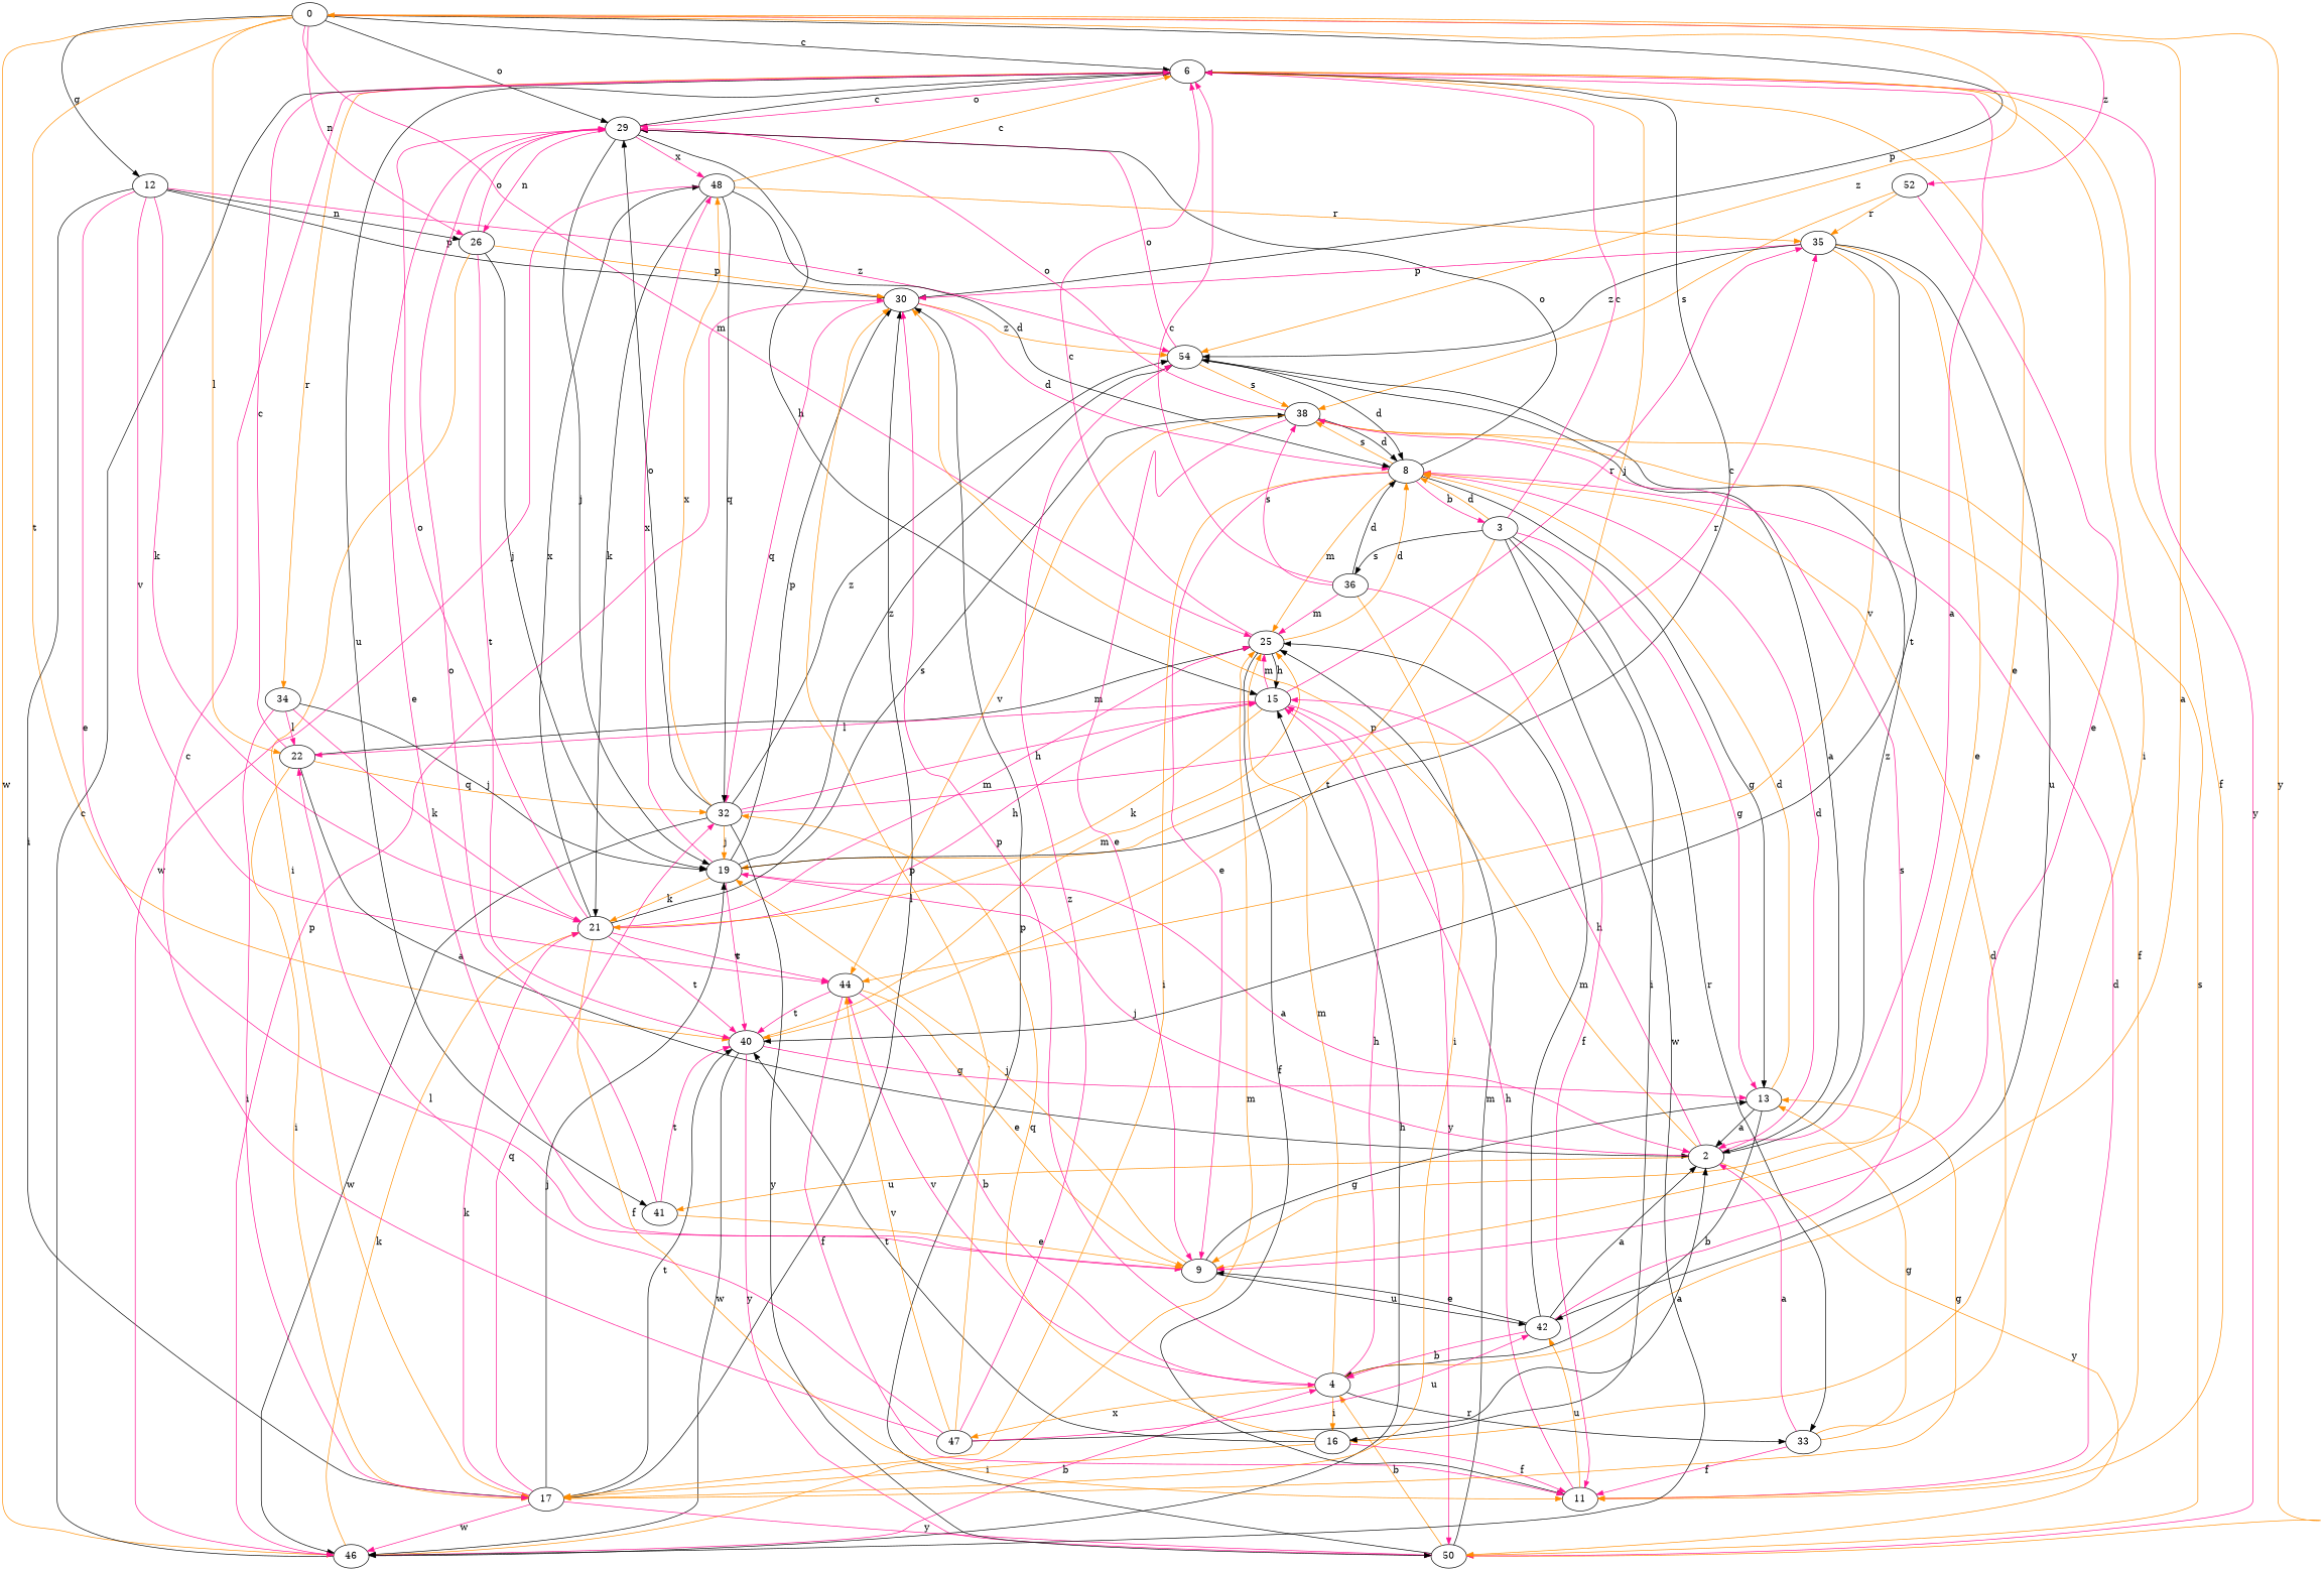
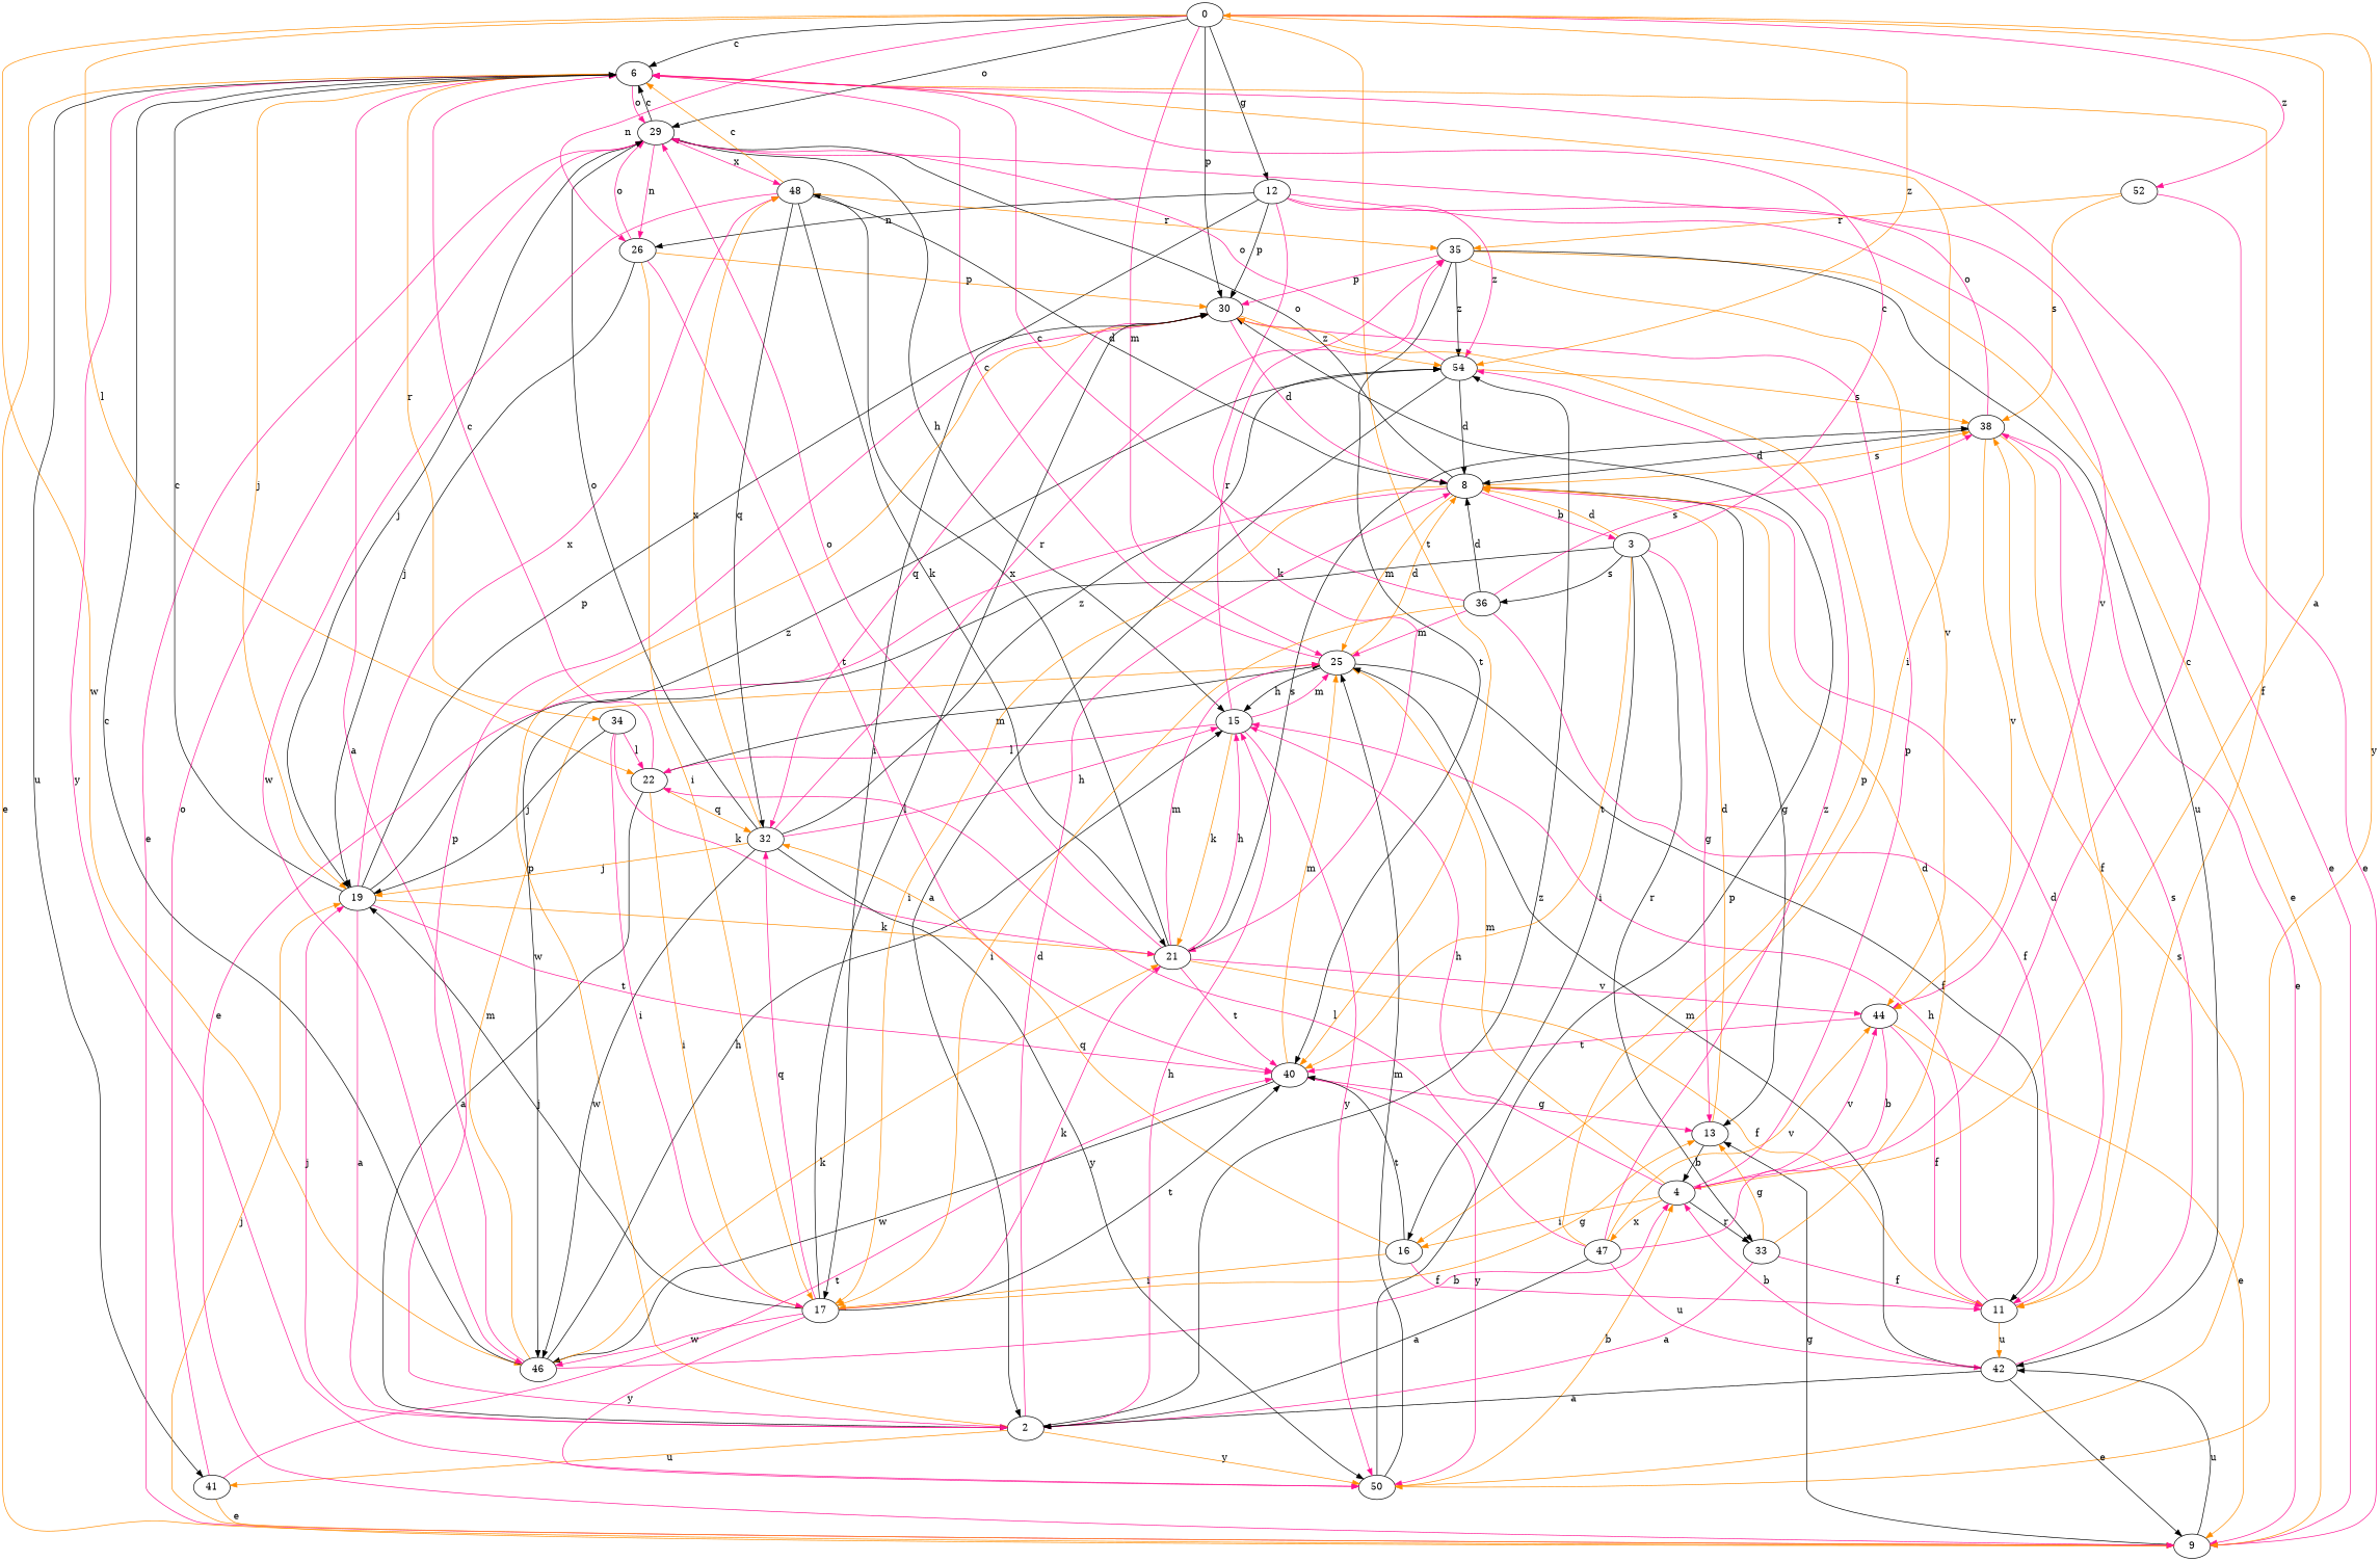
  strict digraph {
    edge [color=deeppink]
    0
    6
    12
    22
    25
    26
    29
    30
    40
    46
    50
    52
    54
    2
    19
    41
    16
    9
    11
    34
    44
    17
    21
    32
    8
    15
    48
    13
    4
    38
    35
    3
    33
    36
    47
    42
    0 -> 6 [color=black label=c]
    0 -> 12 [color=black label=g]
    0 -> 22 [color=darkorange label=l]
    0 -> 25 [label=m]
    0 -> 26 [label=n]
    0 -> 29 [color=black label=o]
    0 -> 30 [color=black label=p]
    0 -> 40 [color=darkorange label=t]
    0 -> 46 [color=darkorange label=w]
    0 -> 50 [color=darkorange label=y]
    0 -> 52 [label=z]
    0 -> 54 [color=darkorange label=z]
    6 -> 29 [label=o]
    6 -> 50 [label=y]
    6 -> 2 [label=a]
    6 -> 19 [color=darkorange label=j]
    6 -> 41 [color=black label=u]
    6 -> 16 [color=darkorange label=i]
    6 -> 9 [color=darkorange label=e]
    6 -> 11 [color=darkorange label=f]
    6 -> 34 [color=darkorange label=r]
    12 -> 26 [color=black label=n]
    12 -> 30 [color=black label=p]
    12 -> 54 [label=z]
    12 -> 9 [label=e]
    12 -> 44 [label=v]
    12 -> 17 [color=black label=i]
    12 -> 21 [label=k]
    22 -> 6 [label=c]
    22 -> 25 [color=black label=m]
    22 -> 2 [color=black label=a]
    22 -> 17 [color=darkorange label=i]
    22 -> 32 [color=darkorange label=q]
    25 -> 6 [label=c]
    25 -> 11 [color=black label=f]
    25 -> 8 [color=darkorange label=d]
    25 -> 15 [color=black label=h]
    26 -> 29 [label=o]
    26 -> 30 [color=darkorange label=p]
    26 -> 40 [label=t]
    26 -> 19 [color=black label=j]
    26 -> 17 [color=darkorange label=i]
    29 -> 6 [color=black label=c]
    29 -> 26 [label=n]
    29 -> 19 [color=black label=j]
    29 -> 9 [label=e]
    29 -> 15 [color=black label=h]
    29 -> 48 [label=x]
    30 -> 54 [color=darkorange label=z]
    30 -> 32 [label=q]
    30 -> 8 [label=d]
    40 -> 25 [color=darkorange label=m]
    40 -> 46 [color=black label=w]
    40 -> 50 [label=y]
    40 -> 13 [label=g]
    46 -> 6 [color=black label=c]
    46 -> 25 [color=darkorange label=m]
    46 -> 30 [label=p]
    46 -> 21 [color=darkorange label=k]
    46 -> 15 [color=black label=h]
    46 -> 4 [label=b]
    50 -> 25 [color=black label=m]
    50 -> 30 [color=black label=p]
    50 -> 4 [color=darkorange label=b]
    50 -> 38 [color=darkorange label=s]
    52 -> 9 [label=e]
    52 -> 38 [color=darkorange label=s]
    52 -> 35 [color=darkorange label=r]
    54 -> 29 [label=o]
    54 -> 2 [color=black label=a]
    54 -> 8 [color=black label=d]
    54 -> 38 [color=darkorange label=s]
    2 -> 30 [color=darkorange label=p]
    2 -> 50 [color=darkorange label=y]
    2 -> 54 [color=black label=z]
    2 -> 19 [label=j]
    2 -> 41 [color=darkorange label=u]
    2 -> 8 [label=d]
    2 -> 15 [label=h]
    19 -> 6 [color=black label=c]
    19 -> 30 [color=black label=p]
    19 -> 40 [label=t]
    19 -> 54 [color=black label=z]
    19 -> 2 [label=a]
    19 -> 21 [color=darkorange label=k]
    19 -> 48 [label=x]
    41 -> 29 [label=o]
    41 -> 40 [label=t]
    41 -> 9 [color=darkorange label=e]
    16 -> 40 [color=black label=t]
    16 -> 11 [label=f]
    16 -> 17 [color=darkorange label=i]
    16 -> 32 [color=darkorange label=q]
    9 -> 19 [color=darkorange label=j]
    9 -> 13 [color=black label=g]
    9 -> 42 [color=black label=u]
    11 -> 8 [label=d]
    11 -> 15 [label=h]
    11 -> 42 [color=darkorange label=u]
    34 -> 22 [label=l]
    34 -> 19 [color=black label=j]
    34 -> 17 [label=i]
    34 -> 21 [label=k]
    44 -> 40 [label=t]
    44 -> 9 [color=darkorange label=e]
    44 -> 11 [label=f]
    44 -> 4 [label=b]
    17 -> 30 [color=black label=l]
    17 -> 40 [color=black label=t]
    17 -> 46 [label=w]
    17 -> 50 [label=y]
    17 -> 19 [color=black label=j]
    17 -> 21 [label=k]
    17 -> 32 [label=q]
    17 -> 13 [color=darkorange label=g]
    21 -> 25 [label=m]
    21 -> 29 [label=o]
    21 -> 40 [label=t]
    21 -> 11 [color=darkorange label=f]
    21 -> 44 [label=v]
    21 -> 15 [label=h]
    21 -> 48 [color=black label=x]
    21 -> 38 [color=black label=s]
    32 -> 29 [color=black label=o]
    32 -> 46 [color=black label=w]
    32 -> 50 [color=black label=y]
    32 -> 54 [color=black label=z]
    32 -> 19 [color=darkorange label=j]
    32 -> 15 [label=h]
    32 -> 48 [color=darkorange label=x]
    32 -> 35 [label=r]
    8 -> 25 [color=darkorange label=m]
    8 -> 29 [color=black label=o]
    8 -> 9 [label=e]
    8 -> 17 [color=darkorange label=i]
    8 -> 13 [color=black label=g]
    8 -> 38 [color=darkorange label=s]
    8 -> 3 [label=b]
    15 -> 22 [label=l]
    15 -> 25 [label=m]
    15 -> 50 [label=y]
    15 -> 21 [color=darkorange label=k]
    15 -> 35 [label=r]
    48 -> 6 [color=darkorange label=c]
    48 -> 46 [label=w]
    48 -> 21 [color=black label=k]
    48 -> 32 [color=black label=q]
    48 -> 8 [color=black label=d]
    48 -> 35 [color=darkorange label=r]
-   13 -> 2 [color=black label=a]
    13 -> 8 [color=darkorange label=d]
    13 -> 4 [color=black label=b]
    4 -> 0 [color=darkorange label=a]
    4 -> 25 [color=darkorange label=m]
    4 -> 30 [label=p]
    4 -> 16 [color=darkorange label=i]
    4 -> 44 [label=v]
    4 -> 15 [label=h]
    4 -> 33 [color=black label=r]
    4 -> 47 [color=darkorange label=x]
    38 -> 29 [label=o]
    38 -> 9 [label=e]
    38 -> 11 [color=darkorange label=f]
    38 -> 44 [color=darkorange label=v]
    38 -> 8 [color=black label=d]
    35 -> 30 [label=p]
    35 -> 40 [color=black label=t]
    35 -> 54 [color=black label=z]
    35 -> 9 [color=darkorange label=e]
    35 -> 44 [color=darkorange label=v]
    35 -> 42 [color=black label=u]
    3 -> 6 [label=c]
    3 -> 40 [color=darkorange label=t]
    3 -> 46 [color=black label=w]
    3 -> 16 [color=black label=i]
    3 -> 8 [color=darkorange label=d]
    3 -> 13 [label=g]
    3 -> 33 [color=black label=r]
    3 -> 36 [color=black label=s]
    33 -> 2 [label=a]
    33 -> 11 [label=f]
    33 -> 8 [color=darkorange label=d]
    33 -> 13 [color=darkorange label=g]
    36 -> 6 [label=c]
    36 -> 25 [label=m]
    36 -> 11 [label=f]
    36 -> 17 [color=darkorange label=i]
    36 -> 8 [color=black label=d]
    36 -> 38 [label=s]
    47 -> 6 [label=c]
    47 -> 22 [label=l]
    47 -> 30 [color=darkorange label=p]
    47 -> 54 [label=z]
    47 -> 2 [color=black label=a]
    47 -> 44 [color=darkorange label=v]
    47 -> 42 [label=u]
    42 -> 25 [color=black label=m]
    42 -> 2 [color=black label=a]
    42 -> 9 [color=black label=e]
    42 -> 4 [label=b]
    42 -> 38 [label=s]
  }
